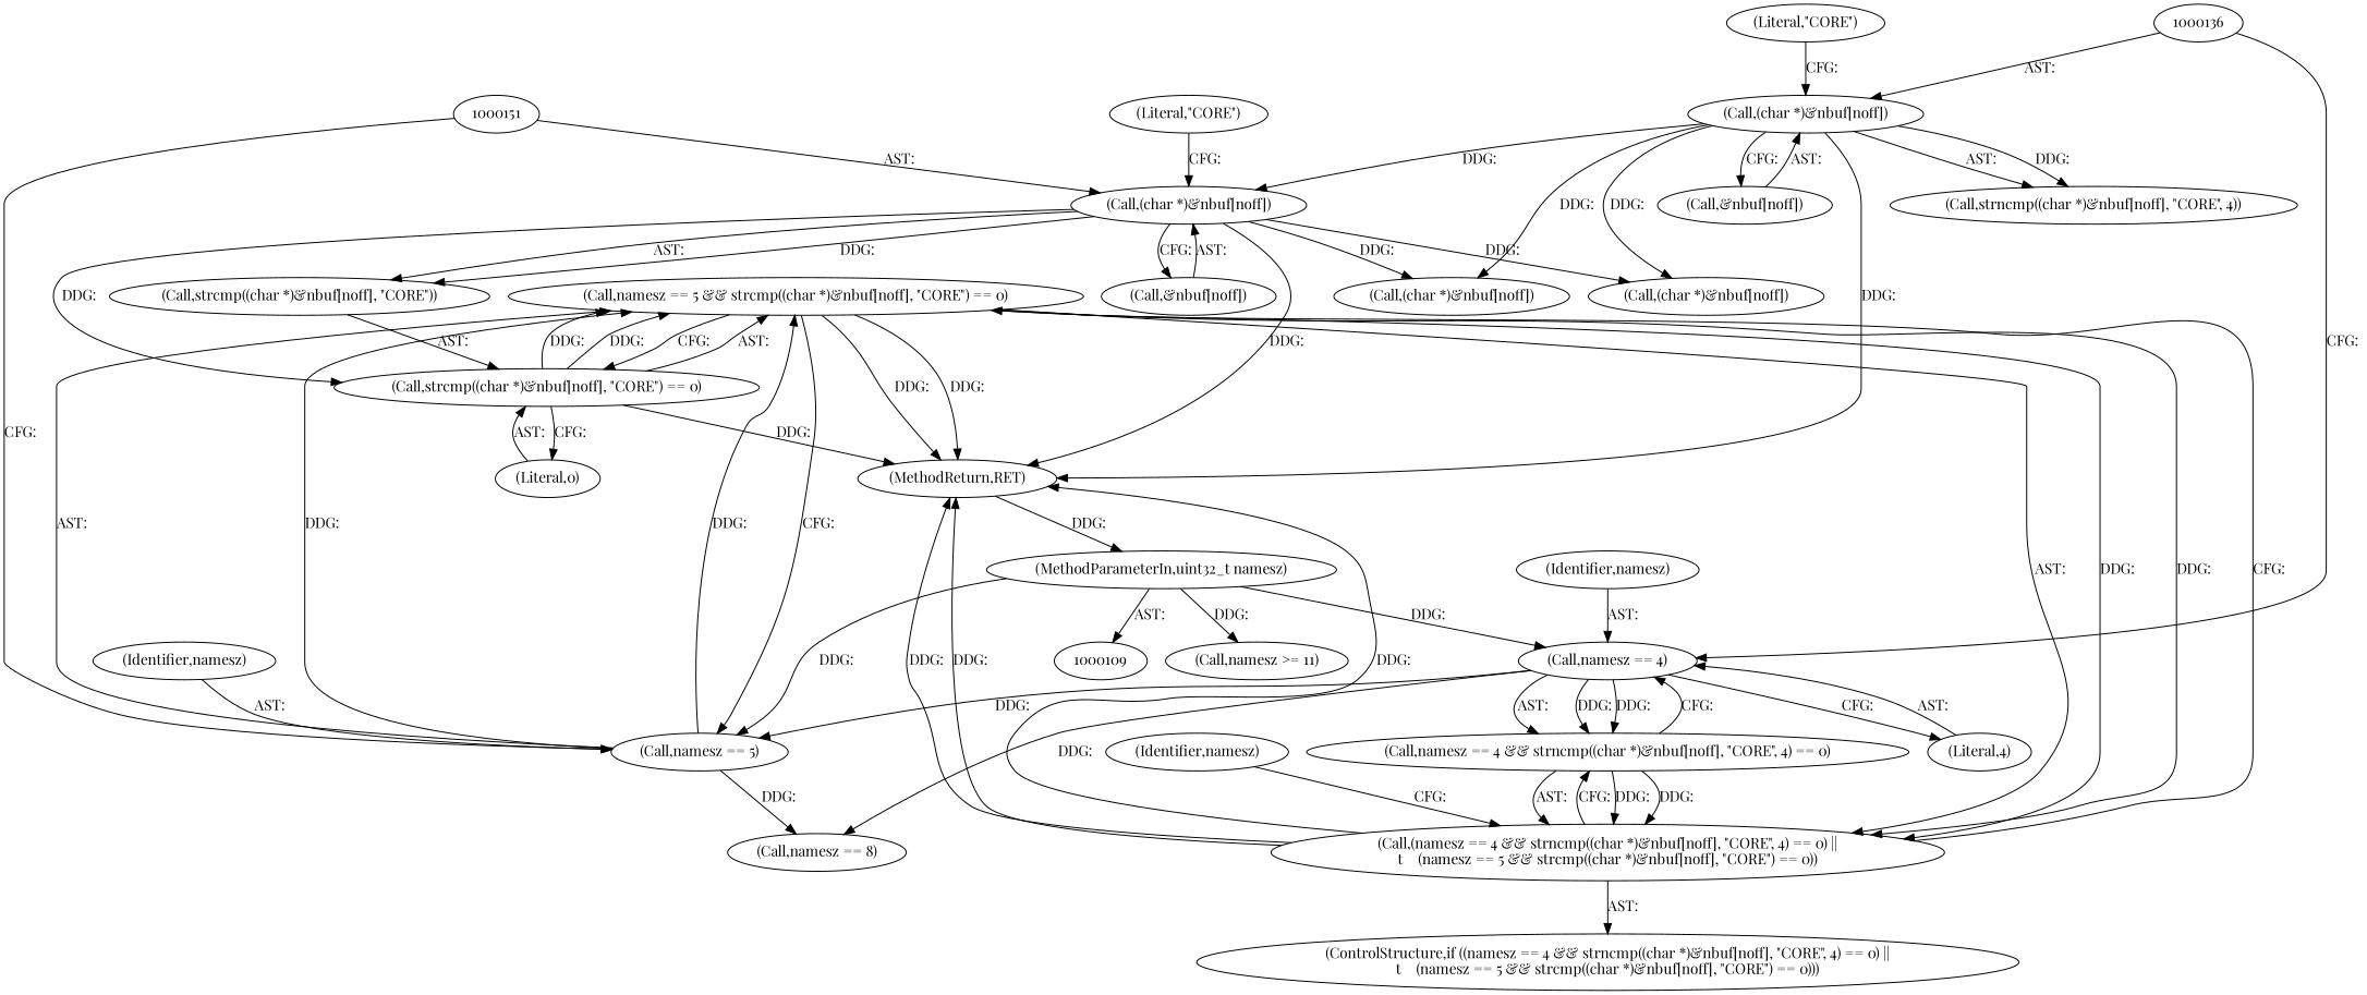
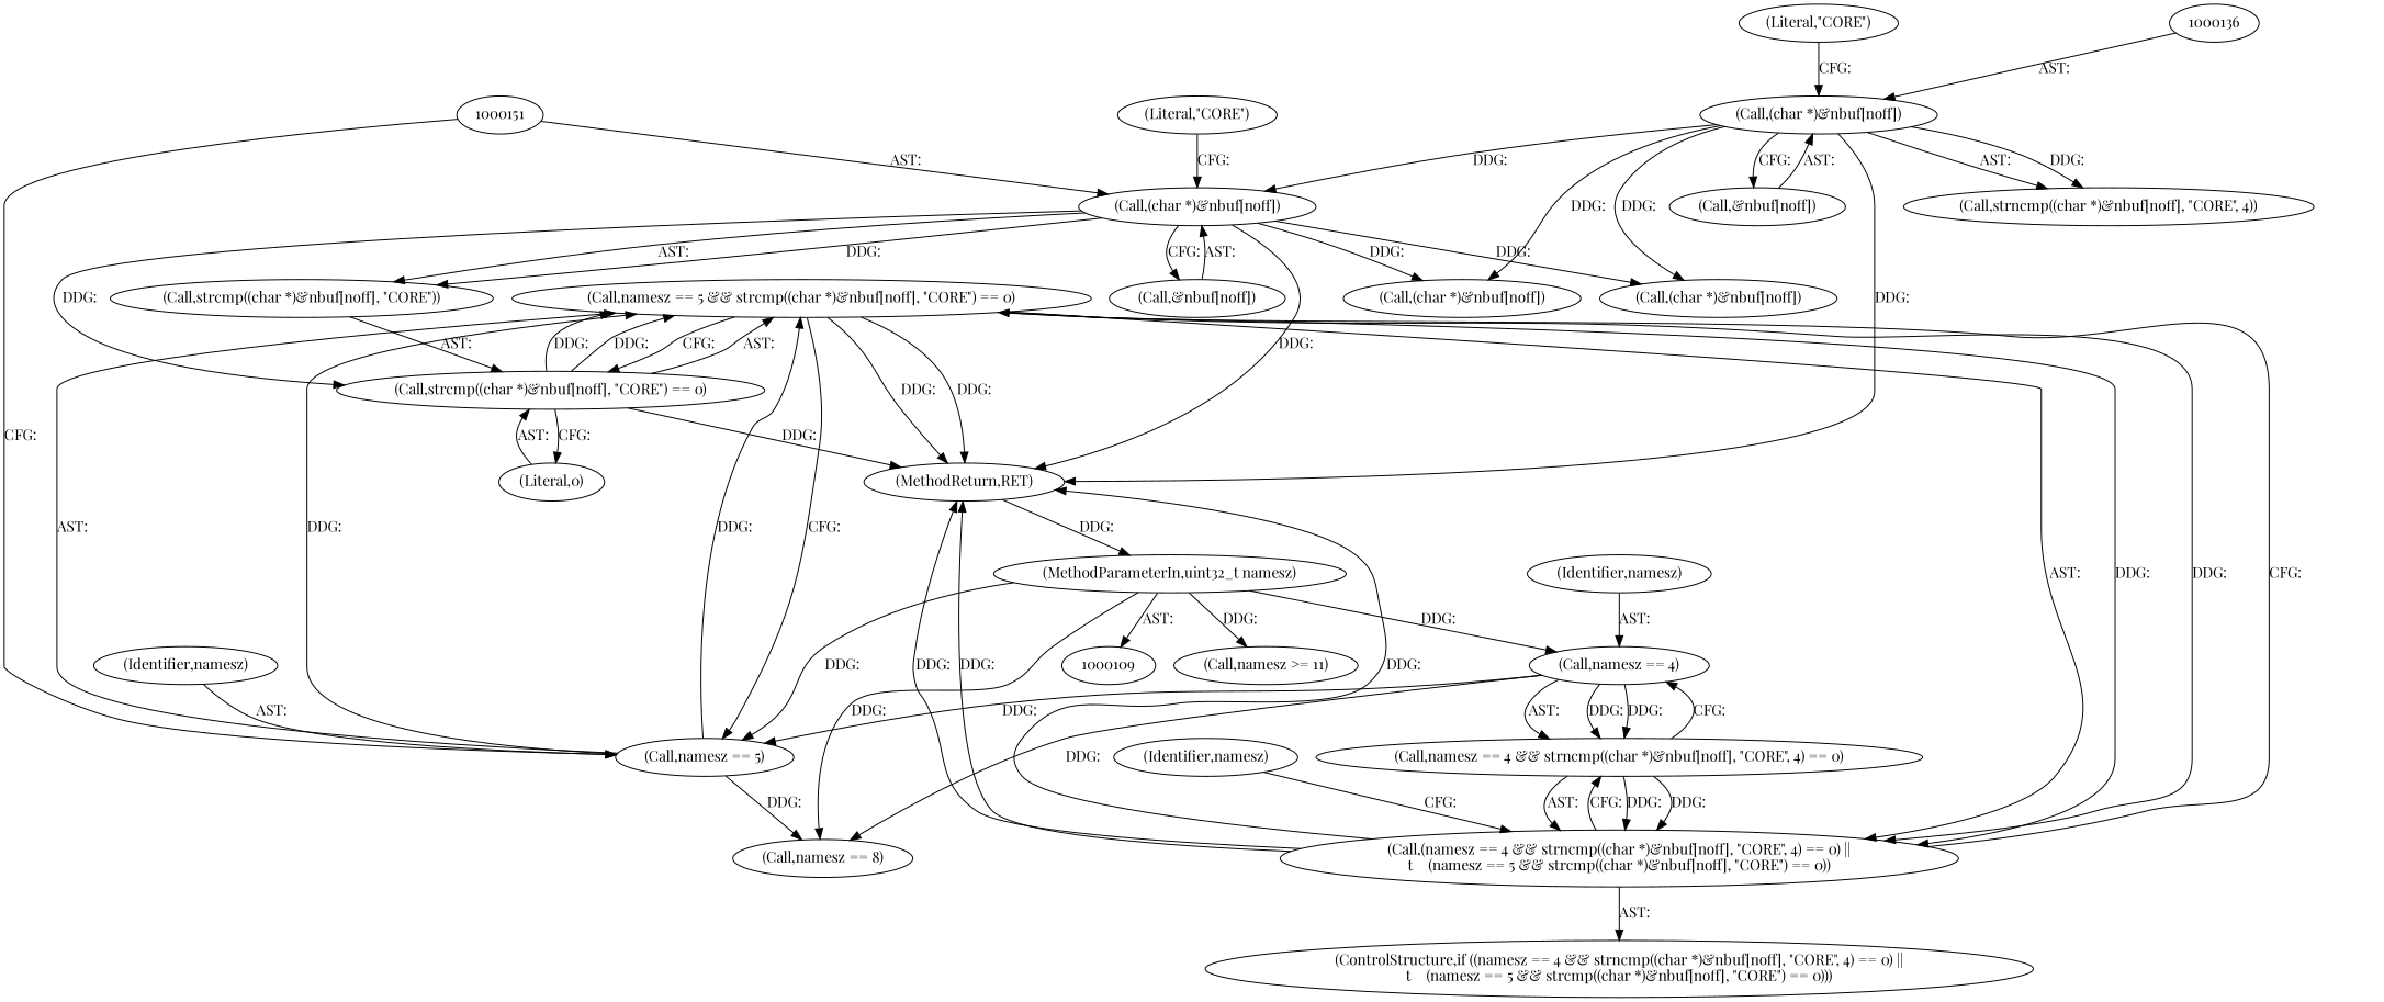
  digraph {
    fontname="Playfair Display"
    node [fontname="Playfair Display"]
    edge [fontname="Playfair Display"]
    n1 [label="(Call,namesz == 5 && strcmp((char *)&nbuf[noff], \"CORE\") == 0)"]
    n2 [label="(Call,namesz == 5)"]
    n3 [label="(Call,strcmp((char *)&nbuf[noff], \"CORE\") == 0)"]
    n4 [label="(Call,(namesz == 4 && strncmp((char *)&nbuf[noff], \"CORE\", 4) == 0) ||\n\t    (namesz == 5 && strcmp((char *)&nbuf[noff], \"CORE\") == 0))"]
    n5 [label="(MethodReturn,RET)"]
    n6 [label="(Call,namesz == 8)"]
    n7 [label="(Literal,0)"]
    n8 [label="(Call,namesz == 4 && strncmp((char *)&nbuf[noff], \"CORE\", 4) == 0)"]
    n9 [label="(ControlStructure,if ((namesz == 4 && strncmp((char *)&nbuf[noff], \"CORE\", 4) == 0) ||\n\t    (namesz == 5 && strcmp((char *)&nbuf[noff], \"CORE\") == 0)))"]
    n10 [label="(MethodParameterIn,uint32_t namesz)"]
    n11 [label="(Call,namesz == 4)"]
-   n12 [label="(Literal,4)"]
    n13 [label="(Call,namesz >= 11)"]
    1000109
    n15 [label="(Call,(char *)&nbuf[noff])"]
    n16 [label="(Call,(char *)&nbuf[noff])"]
    n17 [label="(Call,(char *)&nbuf[noff])"]
    n18 [label="(Call,&nbuf[noff])"]
    n19 [label="(Call,strcmp((char *)&nbuf[noff], \"CORE\"))"]
    n20 [label="(Call,(char *)&nbuf[noff])"]
    n21 [label="(Call,&nbuf[noff])"]
    n22 [label="(Call,strncmp((char *)&nbuf[noff], \"CORE\", 4))"]
    n23 [label="(Identifier,namesz)"]
    n24 [label="(Identifier,namesz)"]
    n25 [label="(Literal,\"CORE\")"]
    n26 [label="(Literal,\"CORE\")"]
    n27 [label="(Identifier,namesz)"]
    1000151
    1000136
    n1 -> n2 [label="CFG: "]
    n1 -> n3 [label="CFG: "]
    n1 -> n4 [label="AST: "]
    n1 -> n4 [label="DDG: "]
    n1 -> n4 [label="DDG: "]
    n1 -> n5 [label="DDG: "]
    n1 -> n5 [label="DDG: "]
    n2 -> n1 [label="AST: "]
    n2 -> n1 [label="DDG: "]
    n2 -> n1 [label="DDG: "]
    n2 -> n6 [label="DDG: "]
    n3 -> n1 [label="AST: "]
    n3 -> n1 [label="DDG: "]
    n3 -> n1 [label="DDG: "]
    n3 -> n5 [label="DDG: "]
    n3 -> n7 [label="CFG: "]
    n4 -> n1 [label="CFG: "]
    n4 -> n5 [label="DDG: "]
    n4 -> n5 [label="DDG: "]
    n4 -> n5 [label="DDG: "]
    n4 -> n8 [label="CFG: "]
    n4 -> n9 [label="AST: "]
    n5 -> n10 [label="DDG: "]
    n7 -> n3 [label="AST: "]
    n8 -> n4 [label="AST: "]
    n8 -> n4 [label="DDG: "]
    n8 -> n4 [label="DDG: "]
    n8 -> n11 [label="CFG: "]
    n10 -> n2 [label="DDG: "]
+   n10 -> n6 [label="DDG: "]
    n10 -> n11 [label="DDG: "]
    n10 -> n13 [label="DDG: "]
    n10 -> 1000109 [label="AST: "]
    n11 -> n2 [label="DDG: "]
    n11 -> n6 [label="DDG: "]
    n11 -> n8 [label="AST: "]
    n11 -> n8 [label="DDG: "]
    n11 -> n8 [label="DDG: "]
-   n11 -> n12 [label="CFG: "]
-   n12 -> n11 [label="AST: "]
    n15 -> n3 [label="DDG: "]
    n15 -> n5 [label="DDG: "]
    n15 -> n16 [label="DDG: "]
    n15 -> n17 [label="DDG: "]
    n15 -> n18 [label="CFG: "]
    n15 -> n19 [label="AST: "]
    n15 -> n19 [label="DDG: "]
    n18 -> n15 [label="AST: "]
    n19 -> n3 [label="AST: "]
    n20 -> n5 [label="DDG: "]
    n20 -> n15 [label="DDG: "]
    n20 -> n16 [label="DDG: "]
    n20 -> n17 [label="DDG: "]
    n20 -> n21 [label="CFG: "]
    n20 -> n22 [label="AST: "]
    n20 -> n22 [label="DDG: "]
    n21 -> n20 [label="AST: "]
    n23 -> n2 [label="AST: "]
    n24 -> n4 [label="CFG: "]
    n25 -> n20 [label="CFG: "]
    n26 -> n15 [label="CFG: "]
    n27 -> n11 [label="AST: "]
    1000151 -> n2 [label="CFG: "]
    1000151 -> n15 [label="AST: "]
-   1000136 -> n11 [label="CFG: "]
    1000136 -> n20 [label="AST: "]
  }
